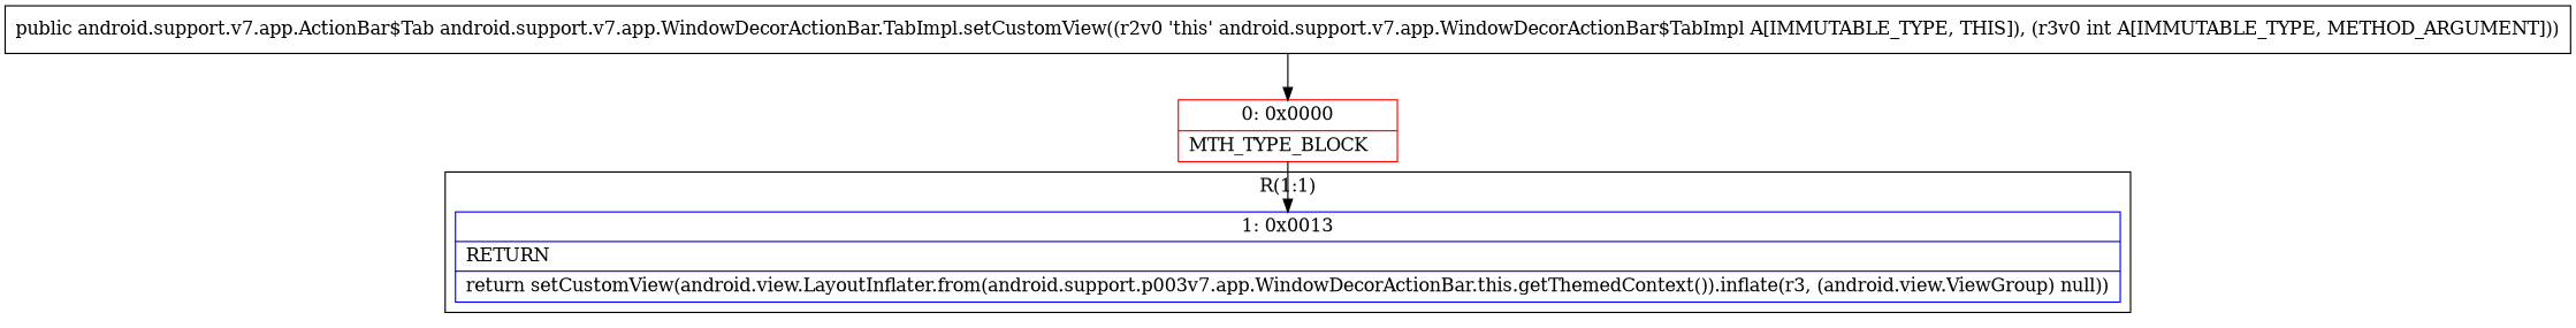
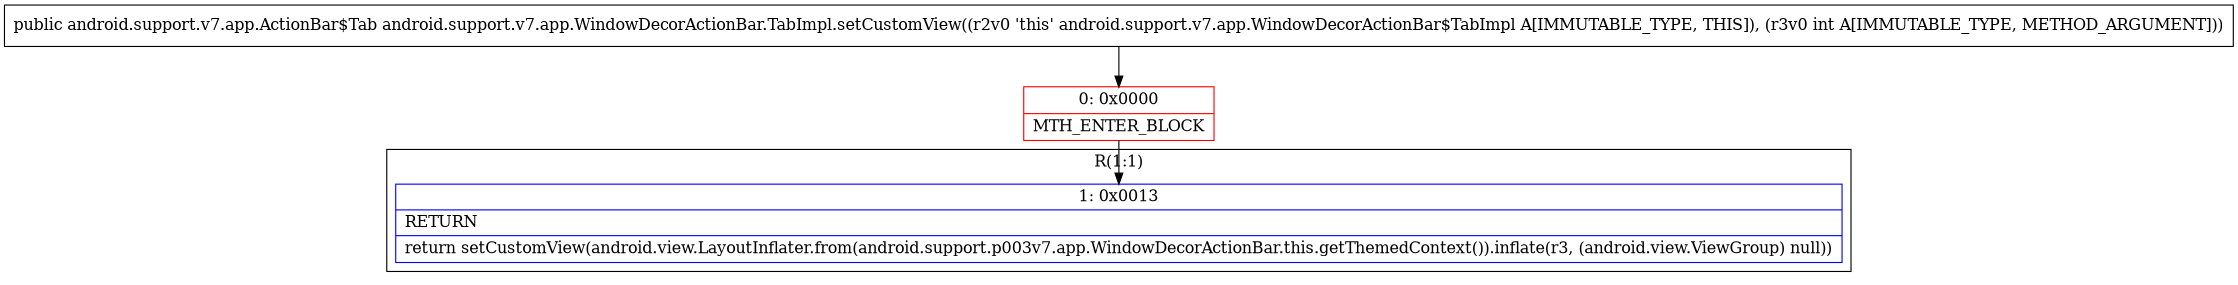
  digraph {
    node [shape=record]
    n1 [color=blue label="{1\:\ 0x0013|RETURN\l|return setCustomView(android.view.LayoutInflater.from(android.support.p003v7.app.WindowDecorActionBar.this.getThemedContext()).inflate(r3, (android.view.ViewGroup) null))\l}"]
-   n2 [color=red label="{0\:\ 0x0000|MTH_TYPE_BLOCK\l}"]
+   n2 [color=red label="{0\:\ 0x0000|MTH_ENTER_BLOCK\l}"]
    n3 [label="{public android.support.v7.app.ActionBar$Tab android.support.v7.app.WindowDecorActionBar.TabImpl.setCustomView((r2v0 'this' android.support.v7.app.WindowDecorActionBar$TabImpl A[IMMUTABLE_TYPE, THIS]), (r3v0 int A[IMMUTABLE_TYPE, METHOD_ARGUMENT])) }"]
    subgraph cluster_1 {
      label="R(1:1)"
      n1
    }
    n2 -> n1
    n3 -> n2
  }
